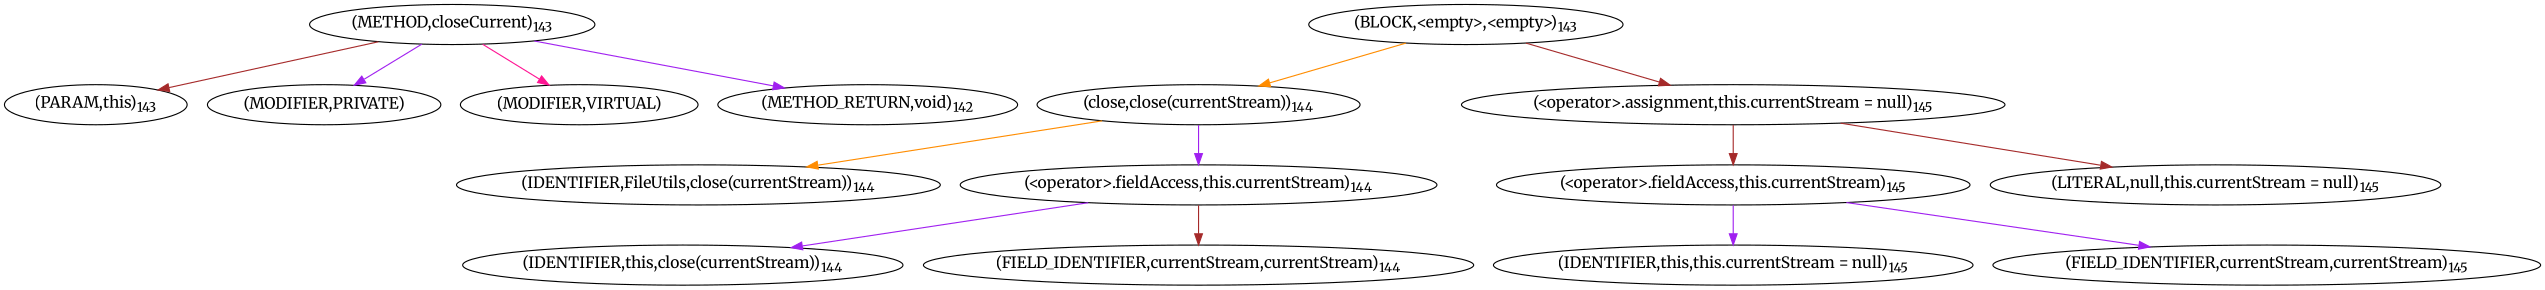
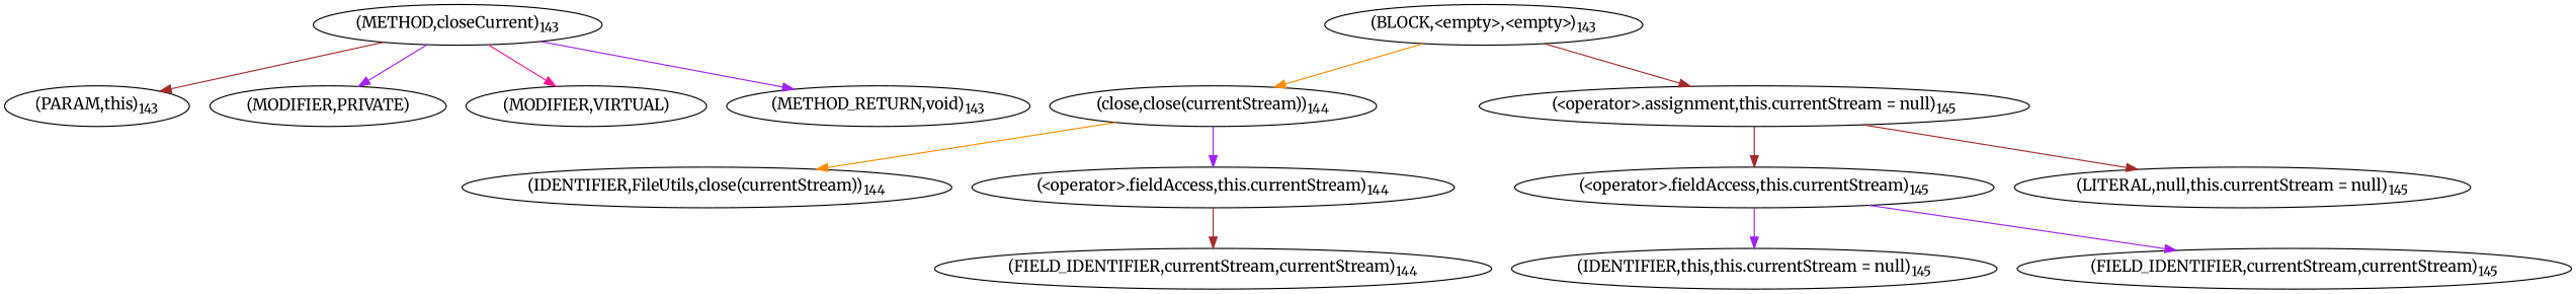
  digraph {
    fontname=Merriweather
    node [fontname=Merriweather]
    edge [color=purple fontname=Merriweather]
    n1 [label=<(METHOD,closeCurrent)<SUB>143</SUB>>]
    n2 [label=<(PARAM,this)<SUB>143</SUB>>]
    n3 [label=<(MODIFIER,PRIVATE)>]
    n4 [label=<(MODIFIER,VIRTUAL)>]
-   n5 [label=<(METHOD_RETURN,void)<SUB>142</SUB>>]
+   n5 [label=<(METHOD_RETURN,void)<SUB>143</SUB>>]
    n6 [label=<(BLOCK,&lt;empty&gt;,&lt;empty&gt;)<SUB>143</SUB>>]
    n7 [label=<(close,close(currentStream))<SUB>144</SUB>>]
    n8 [label=<(&lt;operator&gt;.assignment,this.currentStream = null)<SUB>145</SUB>>]
    n9 [label=<(IDENTIFIER,FileUtils,close(currentStream))<SUB>144</SUB>>]
    n10 [label=<(&lt;operator&gt;.fieldAccess,this.currentStream)<SUB>144</SUB>>]
    n11 [label=<(&lt;operator&gt;.fieldAccess,this.currentStream)<SUB>145</SUB>>]
    n12 [label=<(LITERAL,null,this.currentStream = null)<SUB>145</SUB>>]
-   n13 [label=<(IDENTIFIER,this,close(currentStream))<SUB>144</SUB>>]
    n14 [label=<(FIELD_IDENTIFIER,currentStream,currentStream)<SUB>144</SUB>>]
    n15 [label=<(IDENTIFIER,this,this.currentStream = null)<SUB>145</SUB>>]
    n16 [label=<(FIELD_IDENTIFIER,currentStream,currentStream)<SUB>145</SUB>>]
    n1 -> n2 [color=brown]
    n1 -> n3
    n1 -> n4 [color=deeppink]
    n1 -> n5
    n6 -> n7 [color=darkorange]
    n6 -> n8 [color=brown]
    n7 -> n9 [color=darkorange]
    n7 -> n10
    n8 -> n11 [color=brown]
    n8 -> n12 [color=brown]
-   n10 -> n13
    n10 -> n14 [color=brown]
    n11 -> n15
    n11 -> n16
  }
